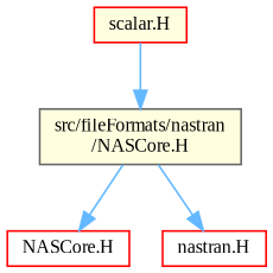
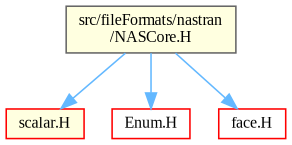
  digraph {
    fontname="Liberation Serif"
    node [color=red fillcolor=lightyellow fontname="Liberation Serif" fontsize=10 shape=box style=filled]
    edge [color=steelblue1 fontname="Liberation Serif" fontsize=10 labelfontname=Helvetica labelfontsize=10 style=solid]
    n1 [color=gray40 fontcolor=black height=0.2 label="src/fileFormats/nastran\l/NASCore.H" width=0.4]
    n2 [height=0.2 label="scalar.H" width=0.4]
-   n3 [fillcolor=white height=0.2 label="NASCore.H" width=0.4]
-   n4 [fillcolor=white height=0.2 label="nastran.H" width=0.4]
-   n2 -> n1
+   n3 [fillcolor=white height=0.2 label="Enum.H" width=0.4]
+   n4 [fillcolor=white height=0.2 label="face.H" width=0.4]
+   n1 -> n2
    n1 -> n3
    n1 -> n4
  }
